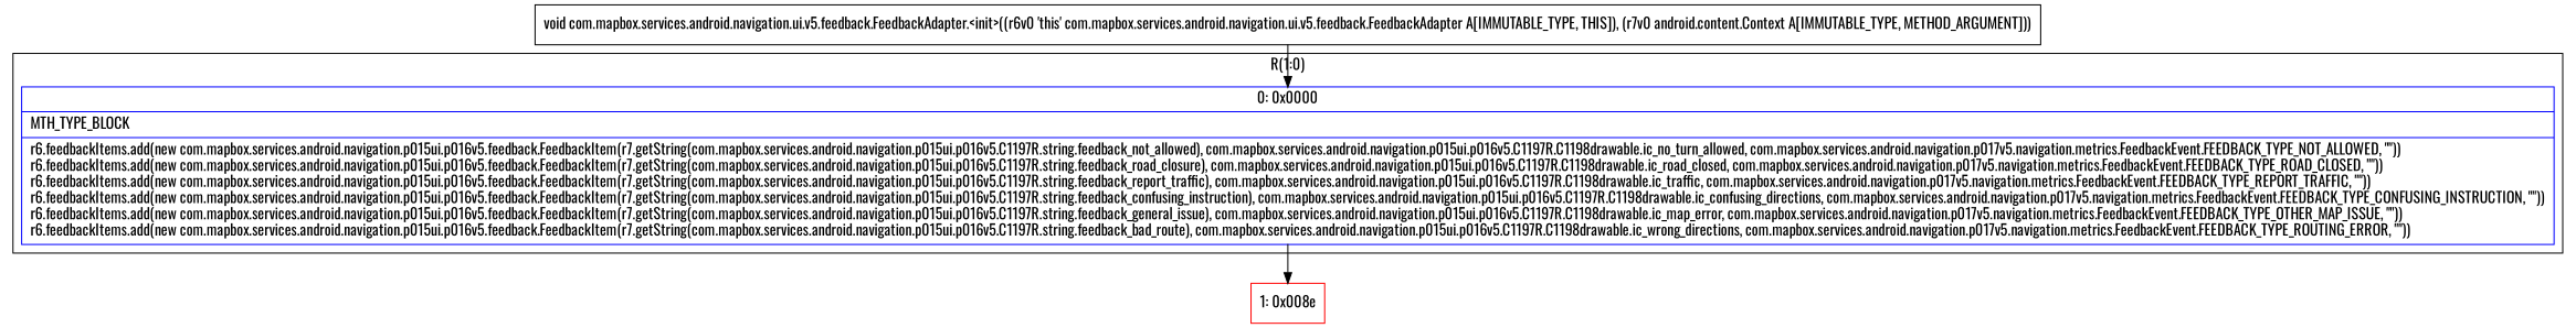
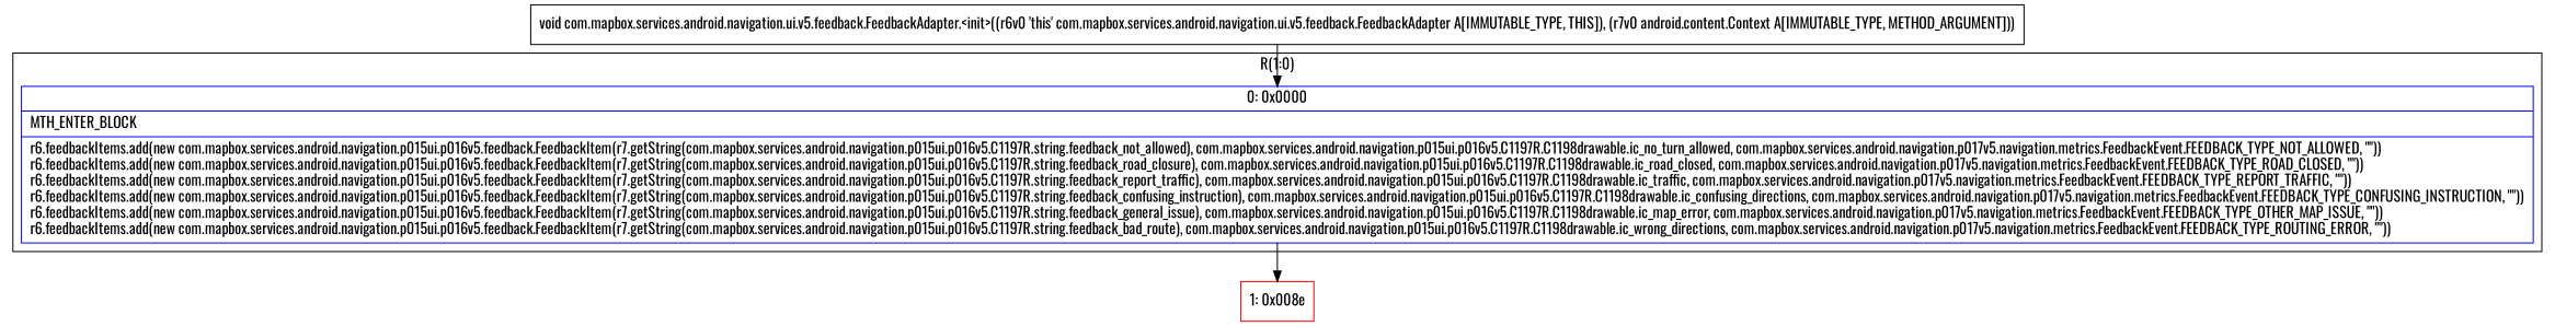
  digraph {
    fontname=Oswald
    node [shape=record fontname=Oswald]
    edge [fontname=Oswald]
-   n1 [color=blue label="{0\:\ 0x0000|MTH_TYPE_BLOCK\l|r6.feedbackItems.add(new com.mapbox.services.android.navigation.p015ui.p016v5.feedback.FeedbackItem(r7.getString(com.mapbox.services.android.navigation.p015ui.p016v5.C1197R.string.feedback_not_allowed), com.mapbox.services.android.navigation.p015ui.p016v5.C1197R.C1198drawable.ic_no_turn_allowed, com.mapbox.services.android.navigation.p017v5.navigation.metrics.FeedbackEvent.FEEDBACK_TYPE_NOT_ALLOWED, \"\"))\lr6.feedbackItems.add(new com.mapbox.services.android.navigation.p015ui.p016v5.feedback.FeedbackItem(r7.getString(com.mapbox.services.android.navigation.p015ui.p016v5.C1197R.string.feedback_road_closure), com.mapbox.services.android.navigation.p015ui.p016v5.C1197R.C1198drawable.ic_road_closed, com.mapbox.services.android.navigation.p017v5.navigation.metrics.FeedbackEvent.FEEDBACK_TYPE_ROAD_CLOSED, \"\"))\lr6.feedbackItems.add(new com.mapbox.services.android.navigation.p015ui.p016v5.feedback.FeedbackItem(r7.getString(com.mapbox.services.android.navigation.p015ui.p016v5.C1197R.string.feedback_report_traffic), com.mapbox.services.android.navigation.p015ui.p016v5.C1197R.C1198drawable.ic_traffic, com.mapbox.services.android.navigation.p017v5.navigation.metrics.FeedbackEvent.FEEDBACK_TYPE_REPORT_TRAFFIC, \"\"))\lr6.feedbackItems.add(new com.mapbox.services.android.navigation.p015ui.p016v5.feedback.FeedbackItem(r7.getString(com.mapbox.services.android.navigation.p015ui.p016v5.C1197R.string.feedback_confusing_instruction), com.mapbox.services.android.navigation.p015ui.p016v5.C1197R.C1198drawable.ic_confusing_directions, com.mapbox.services.android.navigation.p017v5.navigation.metrics.FeedbackEvent.FEEDBACK_TYPE_CONFUSING_INSTRUCTION, \"\"))\lr6.feedbackItems.add(new com.mapbox.services.android.navigation.p015ui.p016v5.feedback.FeedbackItem(r7.getString(com.mapbox.services.android.navigation.p015ui.p016v5.C1197R.string.feedback_general_issue), com.mapbox.services.android.navigation.p015ui.p016v5.C1197R.C1198drawable.ic_map_error, com.mapbox.services.android.navigation.p017v5.navigation.metrics.FeedbackEvent.FEEDBACK_TYPE_OTHER_MAP_ISSUE, \"\"))\lr6.feedbackItems.add(new com.mapbox.services.android.navigation.p015ui.p016v5.feedback.FeedbackItem(r7.getString(com.mapbox.services.android.navigation.p015ui.p016v5.C1197R.string.feedback_bad_route), com.mapbox.services.android.navigation.p015ui.p016v5.C1197R.C1198drawable.ic_wrong_directions, com.mapbox.services.android.navigation.p017v5.navigation.metrics.FeedbackEvent.FEEDBACK_TYPE_ROUTING_ERROR, \"\"))\l}"]
+   n1 [color=blue label="{0\:\ 0x0000|MTH_ENTER_BLOCK\l|r6.feedbackItems.add(new com.mapbox.services.android.navigation.p015ui.p016v5.feedback.FeedbackItem(r7.getString(com.mapbox.services.android.navigation.p015ui.p016v5.C1197R.string.feedback_not_allowed), com.mapbox.services.android.navigation.p015ui.p016v5.C1197R.C1198drawable.ic_no_turn_allowed, com.mapbox.services.android.navigation.p017v5.navigation.metrics.FeedbackEvent.FEEDBACK_TYPE_NOT_ALLOWED, \"\"))\lr6.feedbackItems.add(new com.mapbox.services.android.navigation.p015ui.p016v5.feedback.FeedbackItem(r7.getString(com.mapbox.services.android.navigation.p015ui.p016v5.C1197R.string.feedback_road_closure), com.mapbox.services.android.navigation.p015ui.p016v5.C1197R.C1198drawable.ic_road_closed, com.mapbox.services.android.navigation.p017v5.navigation.metrics.FeedbackEvent.FEEDBACK_TYPE_ROAD_CLOSED, \"\"))\lr6.feedbackItems.add(new com.mapbox.services.android.navigation.p015ui.p016v5.feedback.FeedbackItem(r7.getString(com.mapbox.services.android.navigation.p015ui.p016v5.C1197R.string.feedback_report_traffic), com.mapbox.services.android.navigation.p015ui.p016v5.C1197R.C1198drawable.ic_traffic, com.mapbox.services.android.navigation.p017v5.navigation.metrics.FeedbackEvent.FEEDBACK_TYPE_REPORT_TRAFFIC, \"\"))\lr6.feedbackItems.add(new com.mapbox.services.android.navigation.p015ui.p016v5.feedback.FeedbackItem(r7.getString(com.mapbox.services.android.navigation.p015ui.p016v5.C1197R.string.feedback_confusing_instruction), com.mapbox.services.android.navigation.p015ui.p016v5.C1197R.C1198drawable.ic_confusing_directions, com.mapbox.services.android.navigation.p017v5.navigation.metrics.FeedbackEvent.FEEDBACK_TYPE_CONFUSING_INSTRUCTION, \"\"))\lr6.feedbackItems.add(new com.mapbox.services.android.navigation.p015ui.p016v5.feedback.FeedbackItem(r7.getString(com.mapbox.services.android.navigation.p015ui.p016v5.C1197R.string.feedback_general_issue), com.mapbox.services.android.navigation.p015ui.p016v5.C1197R.C1198drawable.ic_map_error, com.mapbox.services.android.navigation.p017v5.navigation.metrics.FeedbackEvent.FEEDBACK_TYPE_OTHER_MAP_ISSUE, \"\"))\lr6.feedbackItems.add(new com.mapbox.services.android.navigation.p015ui.p016v5.feedback.FeedbackItem(r7.getString(com.mapbox.services.android.navigation.p015ui.p016v5.C1197R.string.feedback_bad_route), com.mapbox.services.android.navigation.p015ui.p016v5.C1197R.C1198drawable.ic_wrong_directions, com.mapbox.services.android.navigation.p017v5.navigation.metrics.FeedbackEvent.FEEDBACK_TYPE_ROUTING_ERROR, \"\"))\l}"]
    n2 [color=red label="{1\:\ 0x008e}"]
    n3 [label="{void com.mapbox.services.android.navigation.ui.v5.feedback.FeedbackAdapter.\<init\>((r6v0 'this' com.mapbox.services.android.navigation.ui.v5.feedback.FeedbackAdapter A[IMMUTABLE_TYPE, THIS]), (r7v0 android.content.Context A[IMMUTABLE_TYPE, METHOD_ARGUMENT])) }"]
    subgraph cluster_1 {
      label="R(1:0)"
      n1
    }
    n1 -> n2
    n3 -> n1
  }
